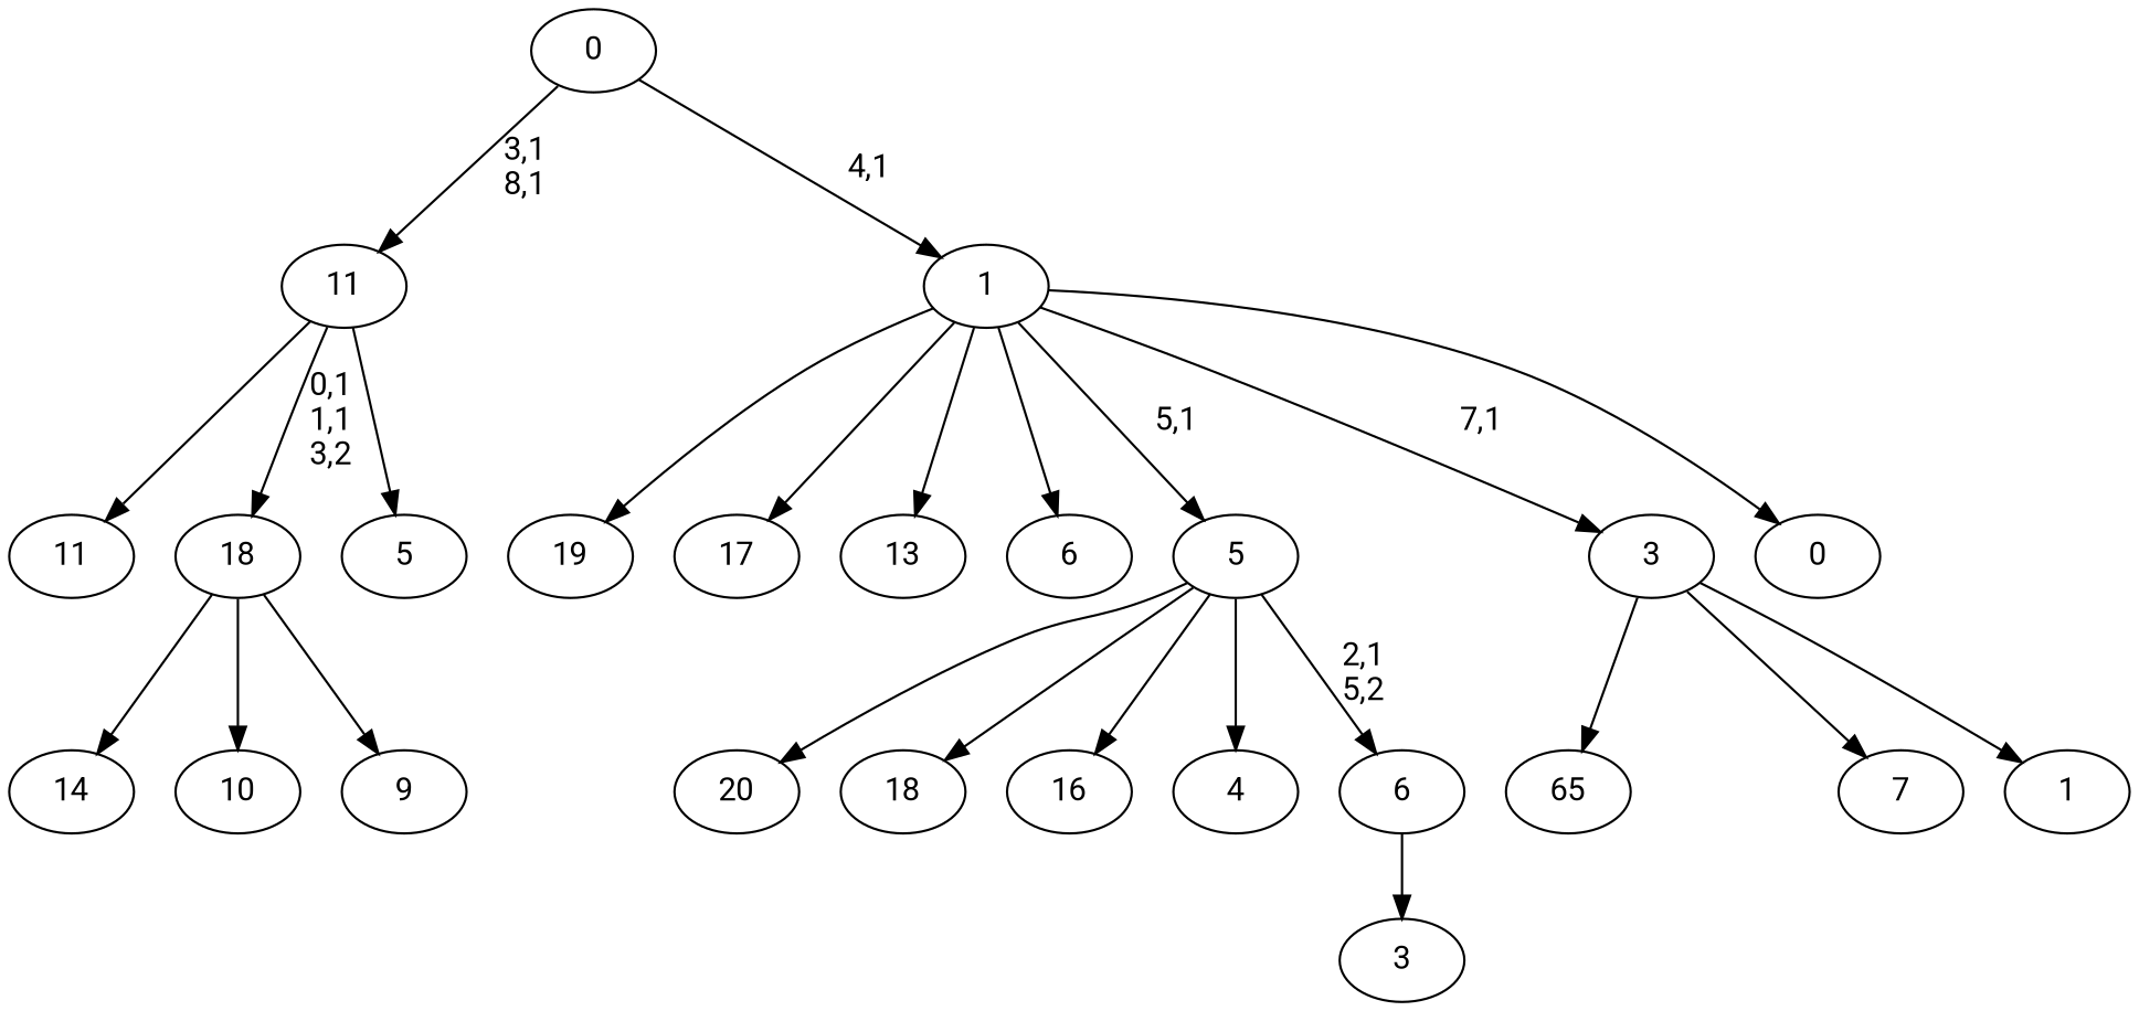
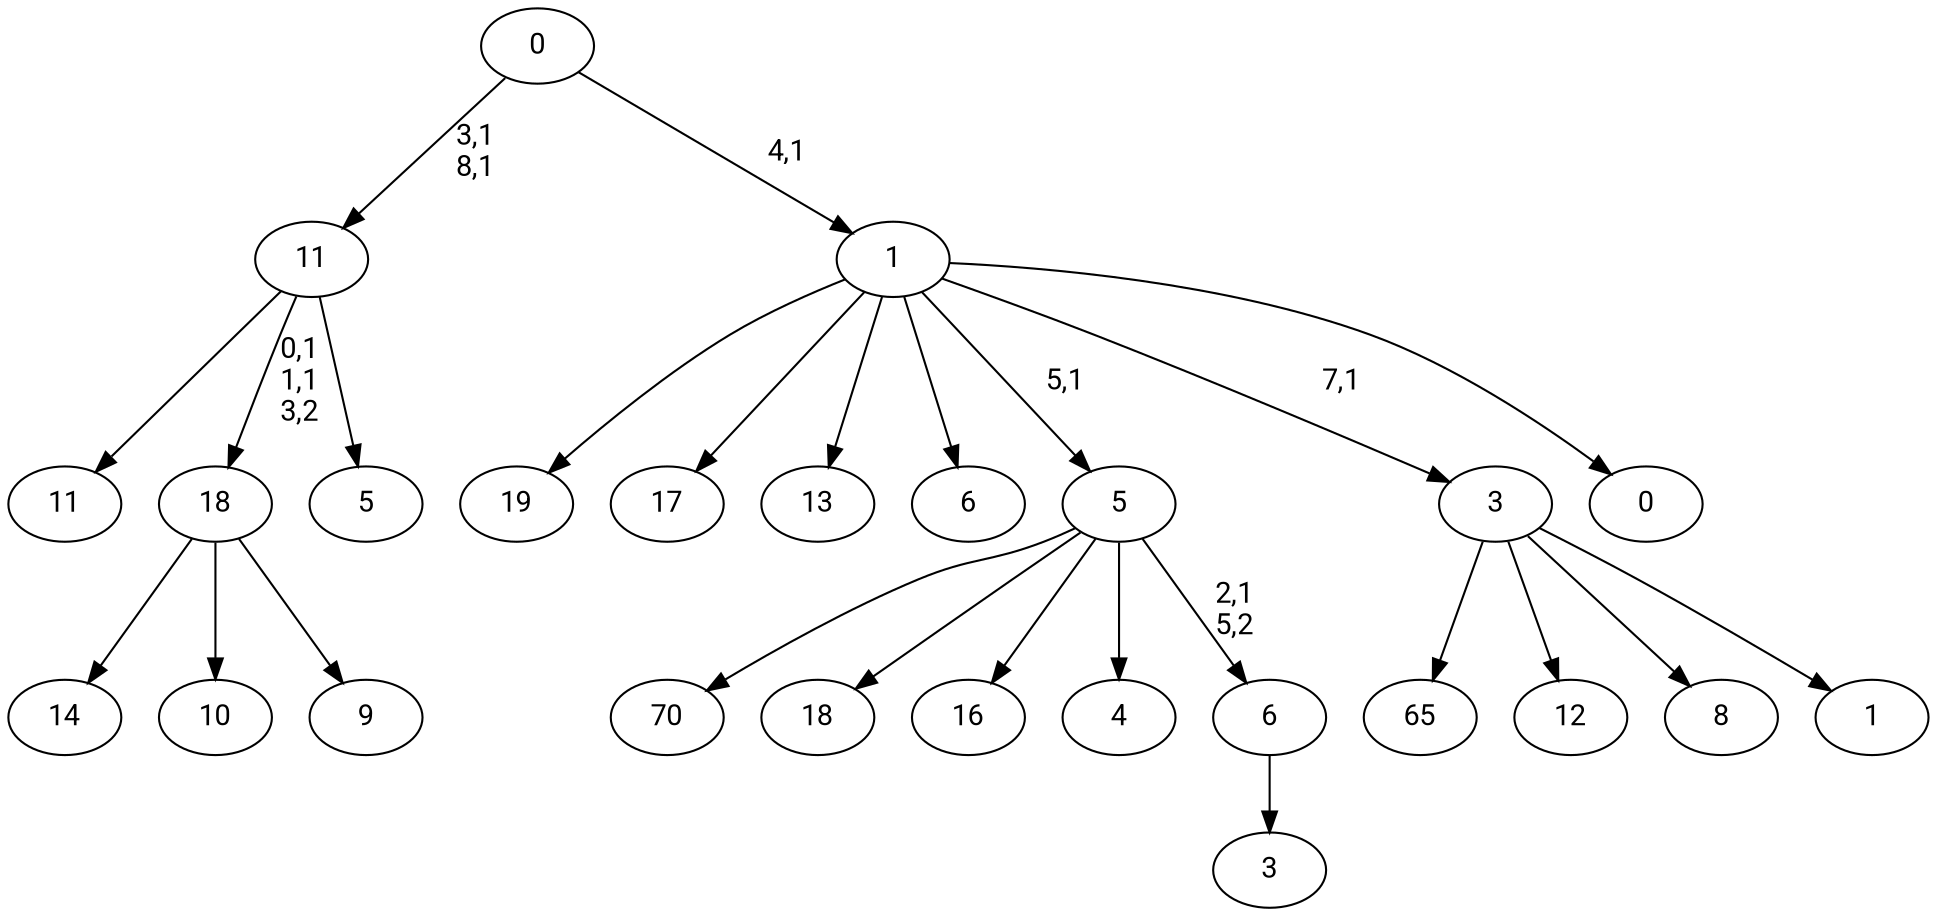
  digraph {
    fontname=Roboto
    node [fontname=Roboto]
    edge [fontname=Roboto]
-   n1 [label=20]
+   n1 [label=70]
    n2 [label=19]
    n3 [label=18]
    n4 [label=17]
    n5 [label=16]
    n6 [label=65]
    n7 [label=14]
    n8 [label=13]
+   n9 [label=12]
    n10 [label=11]
    n11 [label=10]
    n12 [label=9]
    18
-   n14 [label=7]
+   n14 [label=8]
    n15 [label=6]
    n16 [label=5]
    11
    n18 [label=4]
    n19 [label=3]
    6
    5
    n22 [label=1]
    3
    n24 [label=0]
    1
    0
    18 -> n7
    18 -> n11
    18 -> n12
    11 -> n10
    11 -> 18 [label="0,1\n1,1\n3,2"]
    11 -> n16
    6 -> n19
    5 -> n1
    5 -> n3
    5 -> n5
    5 -> n18
    5 -> 6 [label="2,1\n5,2"]
    3 -> n6
+   3 -> n9
    3 -> n14
    3 -> n22
    1 -> n2
    1 -> n4
    1 -> n8
    1 -> n15
    1 -> 5 [label="5,1"]
    1 -> 3 [label="7,1"]
    1 -> n24
    0 -> 11 [label="3,1\n8,1"]
    0 -> 1 [label="4,1"]
  }
